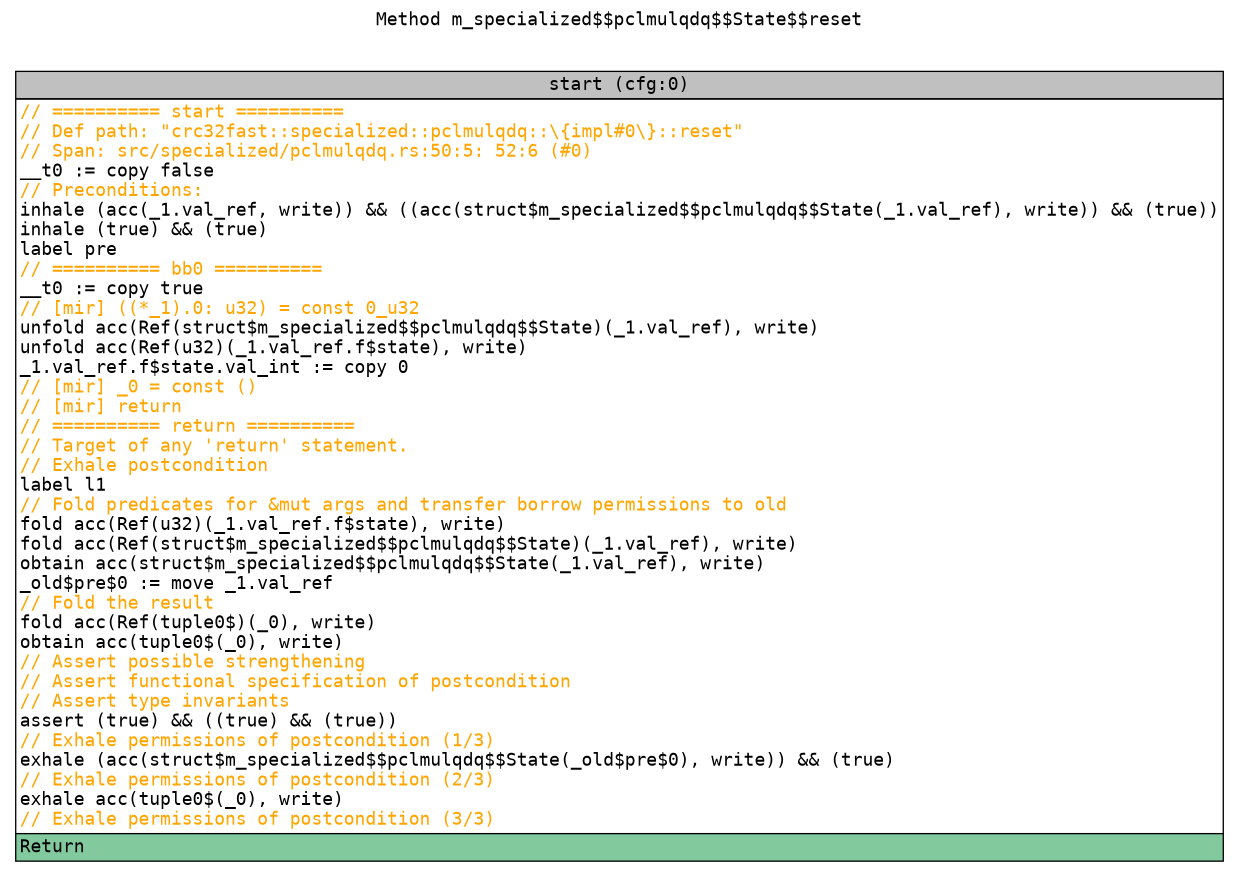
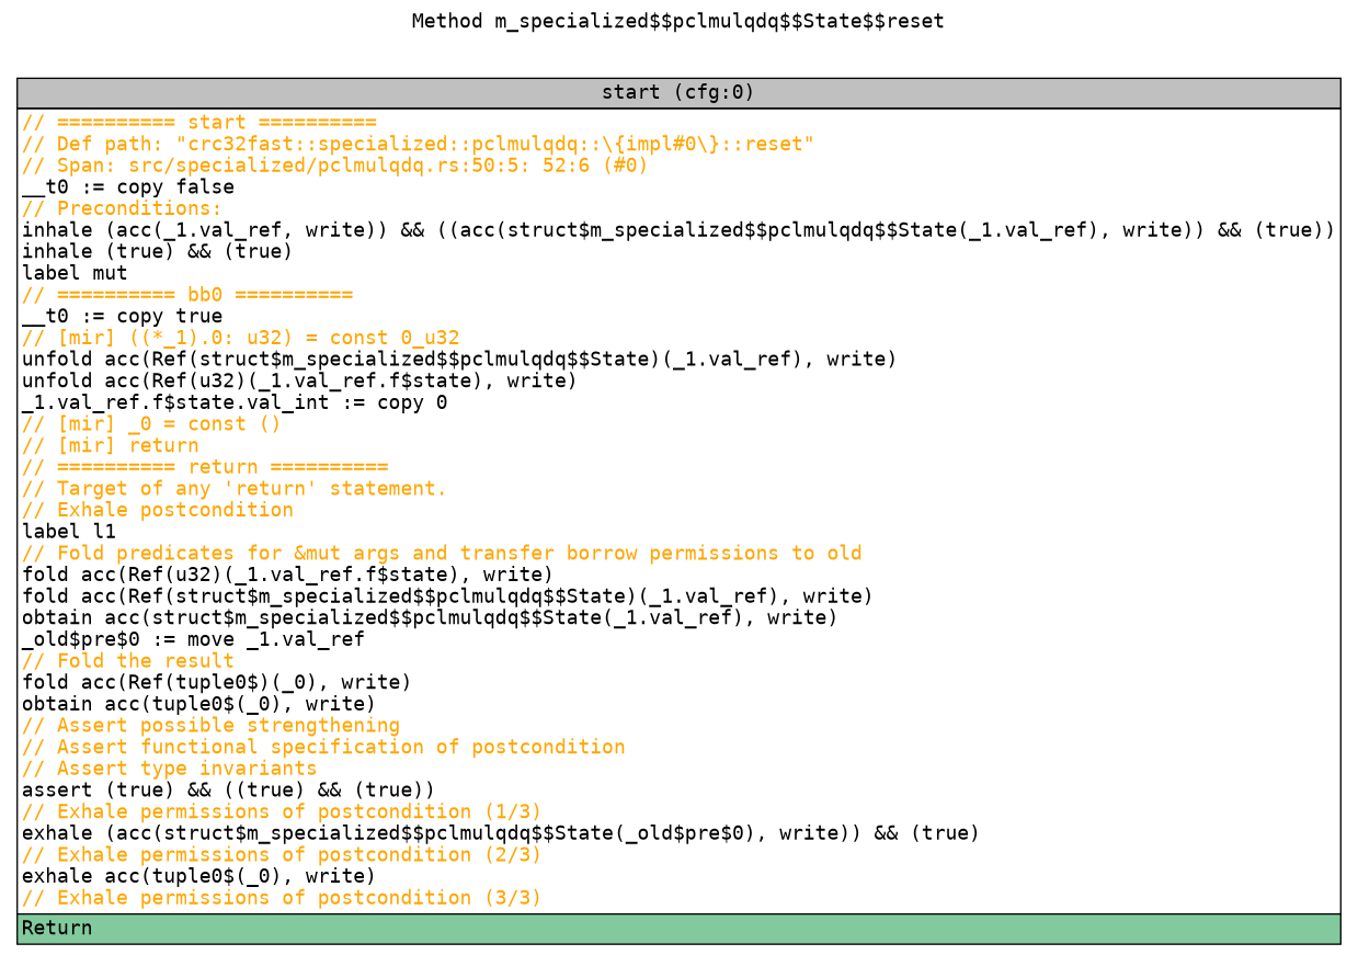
  digraph {
    fontname=monospace
    label="Method m_specialized$$pclmulqdq$$State$$reset"
    labelloc=t
-   n1 [fontname=monospace label=<<table border="0" cellborder="1" cellspacing="0"><tr><td bgcolor="gray" align="center">start (cfg:0)</td></tr><tr><td align="left" balign="left"><font color="orange">// ========== start ==========</font><br/><font color="orange">// Def path: "crc32fast::specialized::pclmulqdq::\{impl#0\}::reset"</font><br/><font color="orange">// Span: src/specialized/pclmulqdq.rs:50:5: 52:6 (#0)</font><br/>__t0 := copy false<br/><font color="orange">// Preconditions:</font><br/>inhale (acc(_1.val_ref, write)) &amp;&amp; ((acc(struct$m_specialized$$pclmulqdq$$State(_1.val_ref), write)) &amp;&amp; (true))<br/>inhale (true) &amp;&amp; (true)<br/>label pre<br/><font color="orange">// ========== bb0 ==========</font><br/>__t0 := copy true<br/><font color="orange">// [mir] ((*_1).0: u32) = const 0_u32</font><br/>unfold acc(Ref(struct$m_specialized$$pclmulqdq$$State)(_1.val_ref), write)<br/>unfold acc(Ref(u32)(_1.val_ref.f$state), write)<br/>_1.val_ref.f$state.val_int := copy 0<br/><font color="orange">// [mir] _0 = const ()</font><br/><font color="orange">// [mir] return</font><br/><font color="orange">// ========== return ==========</font><br/><font color="orange">// Target of any 'return' statement.</font><br/><font color="orange">// Exhale postcondition</font><br/>label l1<br/><font color="orange">// Fold predicates for &amp;mut args and transfer borrow permissions to old</font><br/>fold acc(Ref(u32)(_1.val_ref.f$state), write)<br/>fold acc(Ref(struct$m_specialized$$pclmulqdq$$State)(_1.val_ref), write)<br/>obtain acc(struct$m_specialized$$pclmulqdq$$State(_1.val_ref), write)<br/>_old$pre$0 := move _1.val_ref<br/><font color="orange">// Fold the result</font><br/>fold acc(Ref(tuple0$)(_0), write)<br/>obtain acc(tuple0$(_0), write)<br/><font color="orange">// Assert possible strengthening</font><br/><font color="orange">// Assert functional specification of postcondition</font><br/><font color="orange">// Assert type invariants</font><br/>assert (true) &amp;&amp; ((true) &amp;&amp; (true))<br/><font color="orange">// Exhale permissions of postcondition (1/3)</font><br/>exhale (acc(struct$m_specialized$$pclmulqdq$$State(_old$pre$0), write)) &amp;&amp; (true)<br/><font color="orange">// Exhale permissions of postcondition (2/3)</font><br/>exhale acc(tuple0$(_0), write)<br/><font color="orange">// Exhale permissions of postcondition (3/3)</font></td></tr><tr><td align="left" bgcolor="#82CA9D">Return<br/></td></tr></table>> shape=none]
+   n1 [fontname=monospace label=<<table border="0" cellborder="1" cellspacing="0"><tr><td bgcolor="gray" align="center">start (cfg:0)</td></tr><tr><td align="left" balign="left"><font color="orange">// ========== start ==========</font><br/><font color="orange">// Def path: "crc32fast::specialized::pclmulqdq::\{impl#0\}::reset"</font><br/><font color="orange">// Span: src/specialized/pclmulqdq.rs:50:5: 52:6 (#0)</font><br/>__t0 := copy false<br/><font color="orange">// Preconditions:</font><br/>inhale (acc(_1.val_ref, write)) &amp;&amp; ((acc(struct$m_specialized$$pclmulqdq$$State(_1.val_ref), write)) &amp;&amp; (true))<br/>inhale (true) &amp;&amp; (true)<br/>label mut<br/><font color="orange">// ========== bb0 ==========</font><br/>__t0 := copy true<br/><font color="orange">// [mir] ((*_1).0: u32) = const 0_u32</font><br/>unfold acc(Ref(struct$m_specialized$$pclmulqdq$$State)(_1.val_ref), write)<br/>unfold acc(Ref(u32)(_1.val_ref.f$state), write)<br/>_1.val_ref.f$state.val_int := copy 0<br/><font color="orange">// [mir] _0 = const ()</font><br/><font color="orange">// [mir] return</font><br/><font color="orange">// ========== return ==========</font><br/><font color="orange">// Target of any 'return' statement.</font><br/><font color="orange">// Exhale postcondition</font><br/>label l1<br/><font color="orange">// Fold predicates for &amp;mut args and transfer borrow permissions to old</font><br/>fold acc(Ref(u32)(_1.val_ref.f$state), write)<br/>fold acc(Ref(struct$m_specialized$$pclmulqdq$$State)(_1.val_ref), write)<br/>obtain acc(struct$m_specialized$$pclmulqdq$$State(_1.val_ref), write)<br/>_old$pre$0 := move _1.val_ref<br/><font color="orange">// Fold the result</font><br/>fold acc(Ref(tuple0$)(_0), write)<br/>obtain acc(tuple0$(_0), write)<br/><font color="orange">// Assert possible strengthening</font><br/><font color="orange">// Assert functional specification of postcondition</font><br/><font color="orange">// Assert type invariants</font><br/>assert (true) &amp;&amp; ((true) &amp;&amp; (true))<br/><font color="orange">// Exhale permissions of postcondition (1/3)</font><br/>exhale (acc(struct$m_specialized$$pclmulqdq$$State(_old$pre$0), write)) &amp;&amp; (true)<br/><font color="orange">// Exhale permissions of postcondition (2/3)</font><br/>exhale acc(tuple0$(_0), write)<br/><font color="orange">// Exhale permissions of postcondition (3/3)</font></td></tr><tr><td align="left" bgcolor="#82CA9D">Return<br/></td></tr></table>> shape=none]
  }
